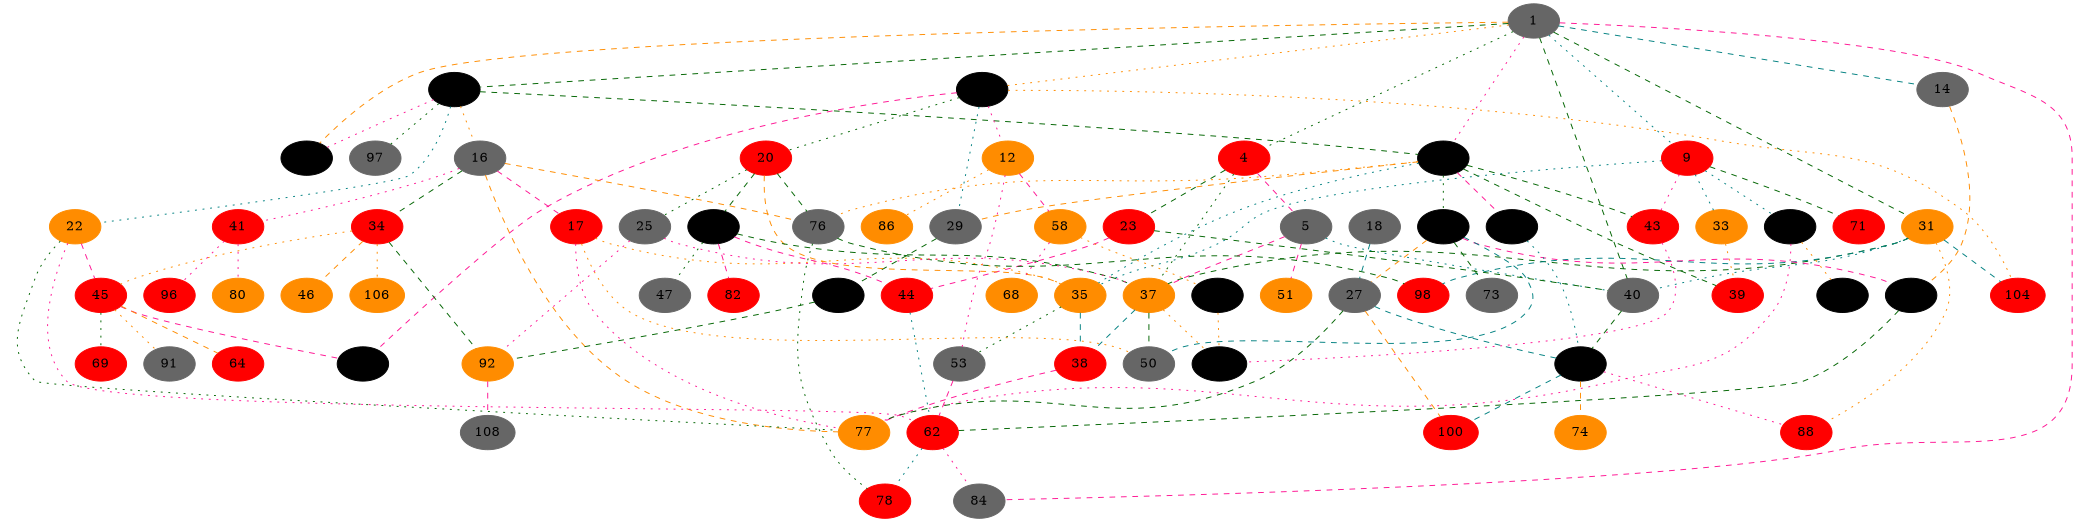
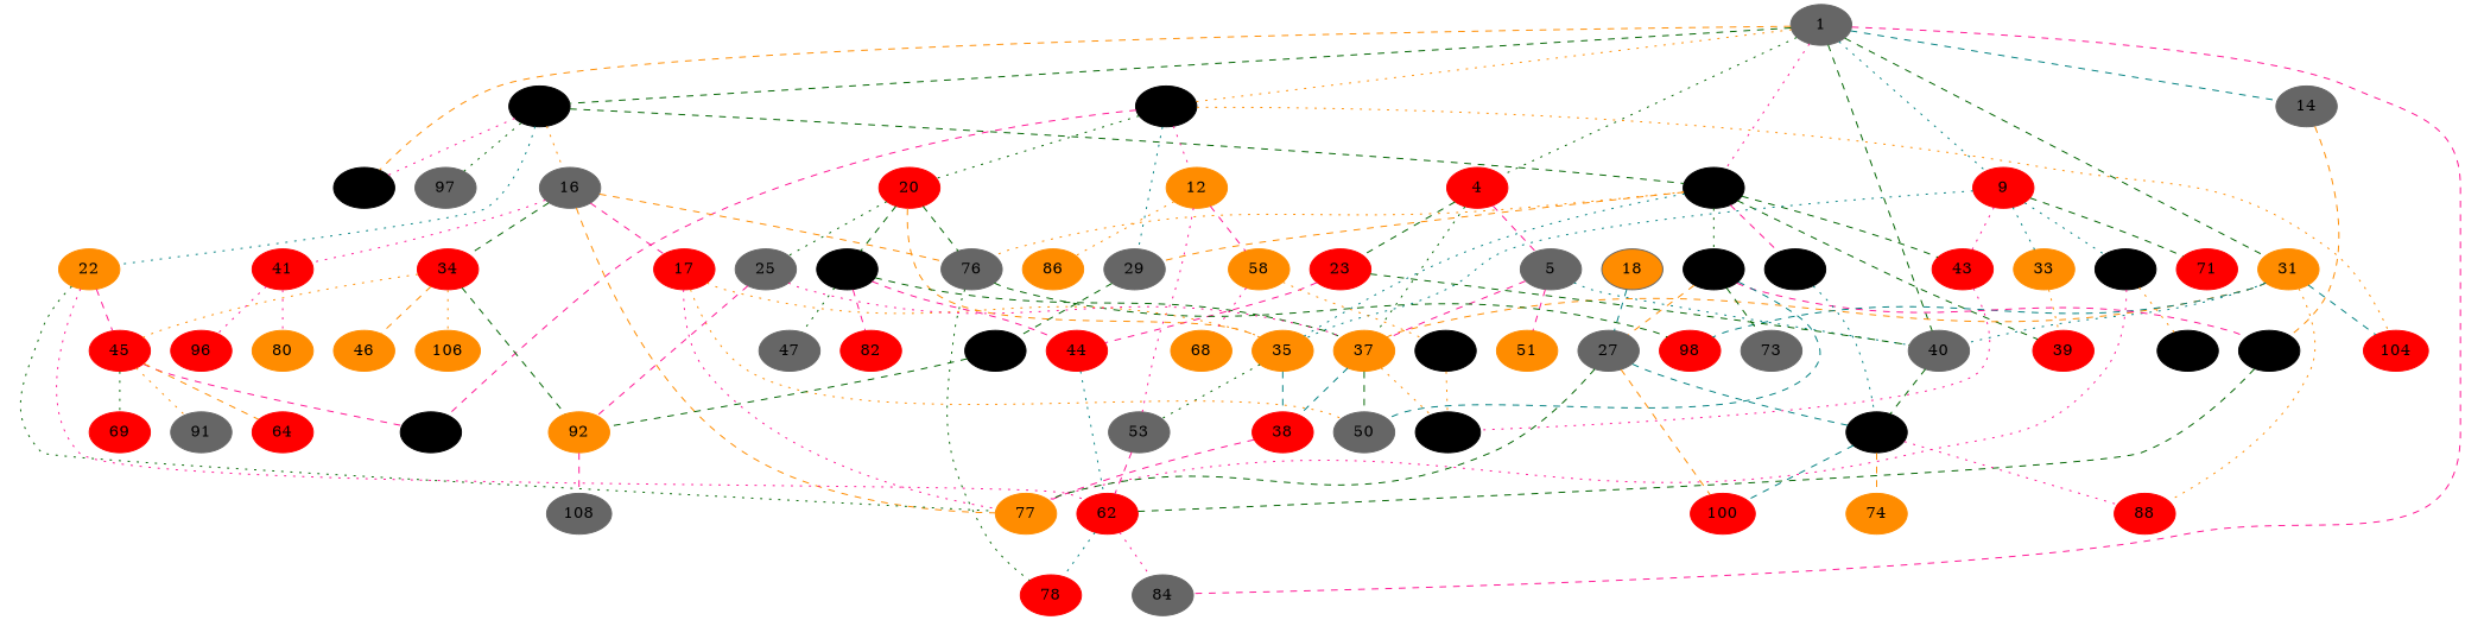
  graph {
    node [color=red style=filled]
    edge [color=darkgreen style=dashed]
    1 [color=gray40 super="+3"]
    2 [color=black super="+6"]
    4 [super="+13"]
    7 [color=black super="+10"]
    8 [color=black super="+15"]
    9 [super="+67"]
    14 [color=gray40]
    31 [color=darkorange super="+79"]
    40 [color=gray40]
    84 [color=gray40 super="+103"]
    93 [color=black]
    16 [color=gray40 super="+19"]
    22 [color=darkorange super="+110"]
    97 [color=gray40]
    5 [color=gray40 super="+66"]
    23 [super="+94"]
    37 [color=darkorange super="+42"]
    11 [color=black super="+36"]
    24 [color=black]
    29 [color=gray40]
    35 [color=darkorange]
    39 [super="+87"]
    43 [super="+90"]
    76 [color=gray40 super="+85"]
    12 [color=darkorange]
    20 [super="+26"]
    72 [color=black super="+99"]
    104
    33 [color=darkorange super="+57"]
    54 [color=black super="+81"]
    71
    32 [color=black super="+95"]
    88
    98
    48 [color=black super="+83"]
    17 [super="+49"]
    34 [super="+52"]
    41
    77 [color=darkorange super="+111"]
    45 [super="+55"]
    62 [super="+63"]
    51 [color=darkorange]
    44 [super="+59"]
    50 [color=gray40 super="+107"]
    38 [super="+65"]
    105 [color=black]
    27 [color=gray40]
    73 [color=gray40 super="+102"]
    56 [color=black super="+61"]
    53 [color=gray40]
    78
    58 [color=darkorange super="+60"]
    86 [color=darkorange]
    21 [color=black super="+28"]
    25 [color=gray40 super="+109"]
    89 [color=black]
    100
-   18 [color=gray40 super="+30"]
+   18 [color=gray40 super="+30" fillcolor=darkorange]
    68 [color=darkorange]
    70 [color=black super="+75"]
    92 [color=darkorange super="+101"]
    46 [color=darkorange]
    106 [color=darkorange]
    80 [color=darkorange]
    96
    47 [color=gray40]
    82
    64
    69
    91 [color=gray40]
    74 [color=darkorange]
    108 [color=gray40]
    1 -- 2
    1 -- 4 [style=dotted]
    1 -- 7 [color=deeppink style=dotted]
    1 -- 8 [color=darkorange style=dotted]
    1 -- 9 [color=teal style=dotted]
    1 -- 14 [color=teal]
    1 -- 31
    1 -- 40
    1 -- 84 [color=deeppink]
    1 -- 93 [color=darkorange]
    2 -- 7
    2 -- 93 [color=deeppink style=dotted]
    2 -- 16 [color=darkorange style=dotted]
    2 -- 22 [color=teal style=dotted]
    2 -- 97 [style=dotted]
    4 -- 5 [color=deeppink]
    4 -- 23
    4 -- 37 [style=dotted]
    7 -- 11 [style=dotted]
    7 -- 24 [color=deeppink]
    7 -- 29 [color=darkorange]
    7 -- 35 [color=teal style=dotted]
    7 -- 39
    7 -- 43
    7 -- 76 [color=darkorange style=dotted]
    8 -- 29 [color=teal style=dotted]
    8 -- 12 [color=deeppink style=dotted]
    8 -- 20 [style=dotted]
    8 -- 72 [color=deeppink]
    8 -- 104 [color=darkorange style=dotted]
    9 -- 35 [color=teal style=dotted]
    9 -- 43 [color=deeppink style=dotted]
    9 -- 33 [color=teal style=dotted]
    9 -- 54 [color=teal style=dotted]
    9 -- 71
    14 -- 32 [color=darkorange]
    31 -- 40 [color=teal style=dotted]
-   31 -- 37
+   31 -- 37 [color=darkorange]
    31 -- 104 [color=teal]
    31 -- 88 [color=darkorange style=dotted]
    31 -- 98 [color=teal]
    40 -- 48
    16 -- 76 [color=darkorange]
    16 -- 17 [color=deeppink]
    16 -- 34
    16 -- 41 [color=deeppink style=dotted]
    16 -- 77 [color=darkorange]
    22 -- 77 [style=dotted]
    22 -- 45 [color=deeppink]
    22 -- 62 [color=deeppink style=dotted]
    5 -- 40 [color=teal style=dotted]
    5 -- 37 [color=deeppink]
    5 -- 51 [color=deeppink]
    23 -- 40
    23 -- 44 [color=deeppink]
    37 -- 50
    37 -- 38 [color=teal]
    37 -- 105 [color=darkorange style=dotted]
    11 -- 32 [color=deeppink]
    11 -- 50 [color=teal]
    11 -- 27 [color=darkorange]
    11 -- 73
    24 -- 48 [color=teal style=dotted]
    29 -- 56
    35 -- 38 [color=teal]
    35 -- 53 [style=dotted]
    43 -- 105 [color=deeppink style=dotted]
    76 -- 98
    76 -- 78 [style=dotted]
    12 -- 53 [color=deeppink style=dotted]
    12 -- 58 [color=deeppink]
    12 -- 86 [color=darkorange style=dotted]
    20 -- 35 [color=darkorange]
    20 -- 76
    20 -- 21
    20 -- 25 [style=dotted]
    33 -- 39 [color=darkorange style=dotted]
    54 -- 77 [color=deeppink style=dotted]
    54 -- 89 [color=darkorange style=dotted]
    32 -- 62
    48 -- 88 [color=deeppink style=dotted]
    48 -- 100 [color=teal]
    48 -- 74 [color=darkorange]
    17 -- 35 [color=darkorange style=dotted]
    17 -- 77 [color=deeppink style=dotted]
    17 -- 50 [color=darkorange style=dotted]
    34 -- 45 [color=darkorange style=dotted]
    34 -- 92
    34 -- 46 [color=darkorange]
    34 -- 106 [color=darkorange style=dotted]
    41 -- 80 [color=deeppink style=dotted]
    41 -- 96 [color=deeppink style=dotted]
    45 -- 72 [color=deeppink]
    45 -- 64 [color=darkorange]
    45 -- 69 [style=dotted]
    45 -- 91 [color=darkorange style=dotted]
    62 -- 84 [color=deeppink style=dotted]
    62 -- 78 [color=teal style=dotted]
    44 -- 62 [color=teal style=dotted]
    38 -- 77 [color=deeppink]
    27 -- 48 [color=teal]
    27 -- 77
    27 -- 100 [color=darkorange]
    56 -- 92
    53 -- 62 [color=deeppink]
    58 -- 68 [color=deeppink style=dotted]
    58 -- 70 [color=darkorange style=dotted]
    21 -- 37
    21 -- 44 [color=deeppink]
    21 -- 47 [style=dotted]
    21 -- 82 [color=deeppink]
    25 -- 37 [color=deeppink style=dotted]
-   25 -- 92 [color=deeppink style=dotted]
+   25 -- 92 [color=deeppink]
    18 -- 27 [color=teal]
    70 -- 105 [color=darkorange style=dotted]
    92 -- 108 [color=deeppink]
  }
